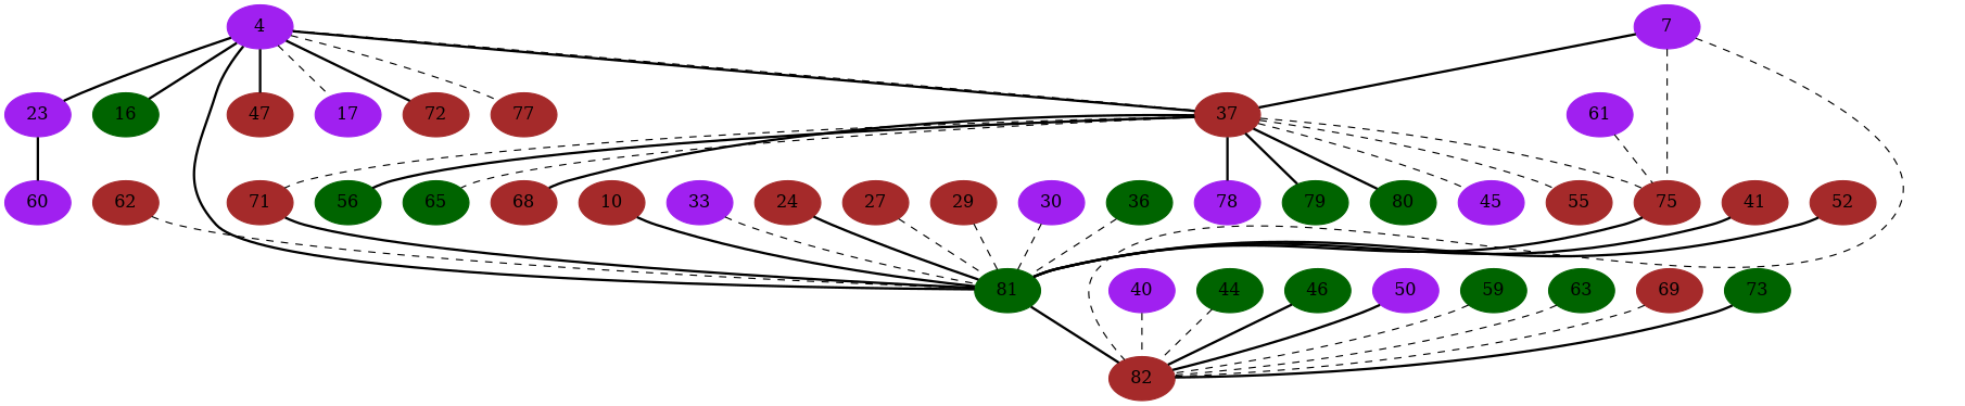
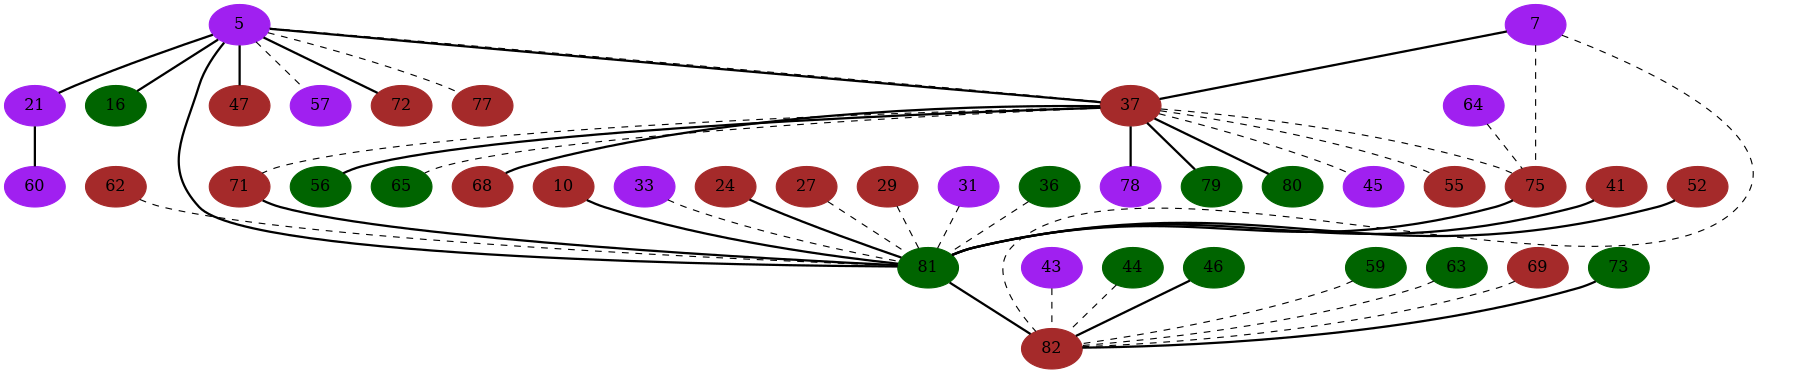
  graph {
    node [color=brown style=filled]
    edge [style=bold]
    16 [color=darkgreen super="+5"]
-   4 [color=purple]
-   21 [color=purple label=23]
+   4 [color=purple label=5]
+   21 [color=purple]
    37 [super="+19+1+23"]
    47
-   57 [color=purple label=17]
+   57 [color=purple]
    72 [super="+51"]
    77 [super="+6"]
    81 [color=darkgreen super="+70+54+76"]
    60 [color=purple]
    75 [super="+15+74+67"]
    45 [color=purple]
    55 [super="+49"]
    56 [color=darkgreen]
    65 [color=darkgreen]
    68
    71
    78 [color=purple super="+2"]
    79 [color=darkgreen super="+18"]
    80 [color=darkgreen]
    82 [super="+12+53+58+26+31+34"]
    n22 [color=purple label=7]
    10
    n24 [color=purple label=33]
    24
    27
    29
-   30 [color=purple]
+   30 [color=purple label=31]
    36 [color=darkgreen super="+25"]
-   40 [color=purple]
+   40 [color=purple label=43]
    41
    44 [color=darkgreen]
    46 [color=darkgreen]
-   50 [color=purple]
    52
    59 [color=darkgreen]
-   61 [color=purple]
+   61 [color=purple label=64]
    62
    63 [color=darkgreen]
    69 [super="+48"]
    73 [color=darkgreen]
    4 -- 16 [weight=2]
    4 -- 21
    4 -- 37 [weight=3]
    4 -- 37 [style=dashed]
    4 -- 47
    4 -- 57 [style=dashed]
    4 -- 72
    4 -- 77 [style=dashed]
    4 -- 81 [weight=4]
    21 -- 60
    37 -- 75 [style=dashed]
    37 -- 45 [style=dashed]
    37 -- 55 [style=dashed]
    37 -- 56
    37 -- 65 [style=dashed]
    37 -- 68
    37 -- 71 [style=dashed]
    37 -- 78
    37 -- 79 [weight=3]
    37 -- 80
    81 -- 82 [weight=6]
    75 -- 81 [weight=3]
    71 -- 81
    n22 -- 37
    n22 -- 75 [style=dashed weight=2]
    n22 -- 82 [style=dashed]
    10 -- 81
    n24 -- 81 [style=dashed]
    24 -- 81
    27 -- 81 [style=dashed]
    29 -- 81 [style=dashed]
    30 -- 81 [style=dashed]
    36 -- 81 [style=dashed]
    40 -- 82 [style=dashed]
    41 -- 81
    44 -- 82 [style=dashed]
    46 -- 82
-   50 -- 82
    52 -- 81
    59 -- 82 [style=dashed]
    61 -- 75 [style=dashed]
    62 -- 81 [style=dashed]
    63 -- 82 [style=dashed]
    69 -- 82 [style=dashed]
    73 -- 82
  }
